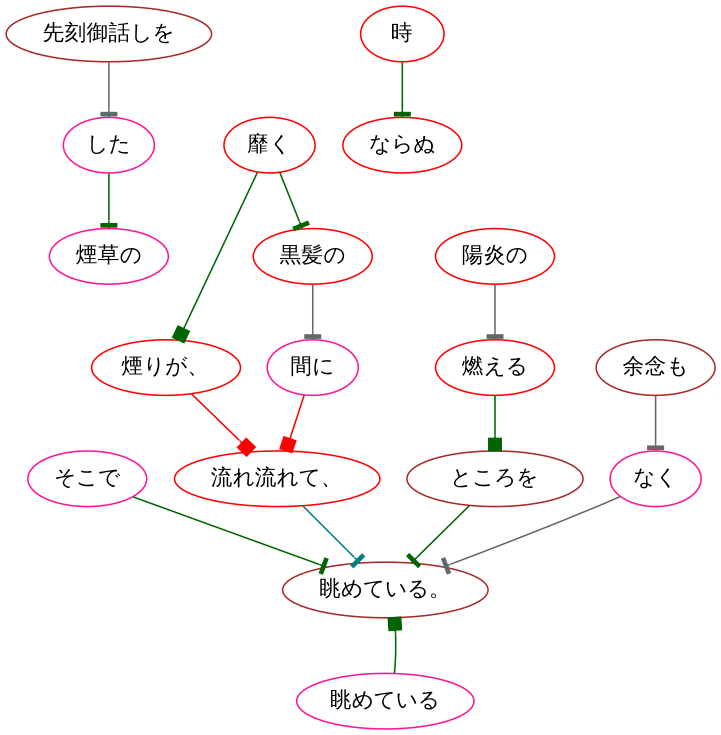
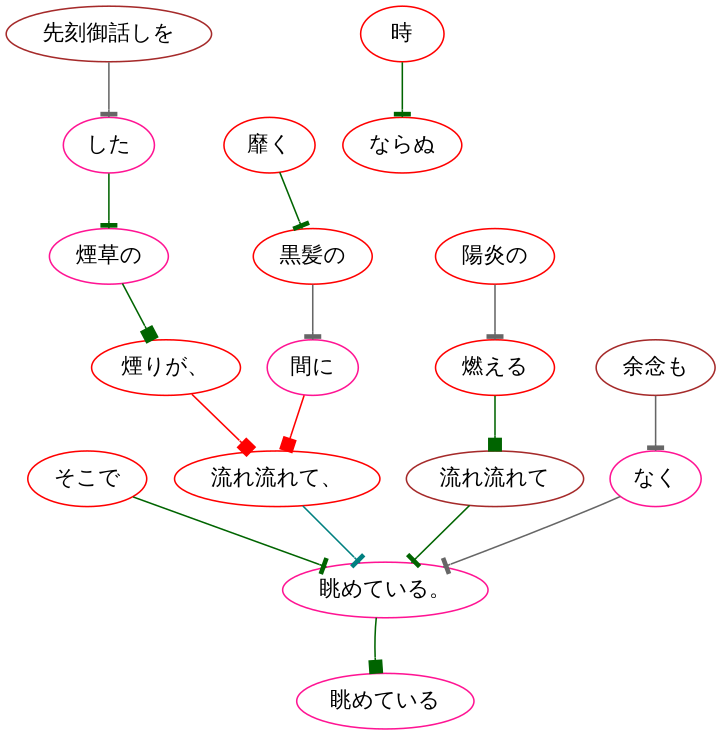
  digraph {
    fontname="Noto Serif"
    node [color=red fontname="Noto Serif"]
    edge [arrowhead=tee color=darkgreen fontname="Noto Serif"]
-   n1 [color=deeppink label="そこで"]
-   n2 [color=brown label="眺めている。"]
+   n1 [label="そこで"]
+   n2 [color=deeppink label="眺めている。"]
    n3 [color=brown label="先刻御話しを"]
    n4 [color=deeppink label="した"]
    n5 [color=deeppink label="煙草の"]
    n6 [label="煙りが、"]
    n7 [label="流れ流れて、"]
    n8 [label="靡く"]
    n9 [label="黒髪の"]
    n10 [color=deeppink label="間に"]
    n11 [label="時"]
    n12 [label="ならぬ"]
    n13 [label="陽炎の"]
    n14 [label="燃える"]
-   n15 [color=brown label="ところを"]
+   n15 [color=brown label="流れ流れて"]
    n16 [color=deeppink label="眺めている"]
    n17 [color=brown label="余念も"]
    n18 [color=deeppink label="なく"]
    n1 -> n2
    n3 -> n4 [color=gray40]
    n4 -> n5
-   n8 -> n6 [arrowhead=box]
+   n5 -> n6 [arrowhead=box]
    n6 -> n7 [arrowhead=box color=red]
    n7 -> n2 [color=teal]
    n8 -> n9
    n9 -> n10 [color=gray40]
    n10 -> n7 [arrowhead=box color=red]
    n11 -> n12
    n13 -> n14 [color=gray40]
    n14 -> n15 [arrowhead=box]
    n15 -> n2
-   n16 -> n2 [arrowhead=box]
+   n2 -> n16 [arrowhead=box]
    n17 -> n18 [color=gray40]
    n18 -> n2 [color=gray40]
  }
